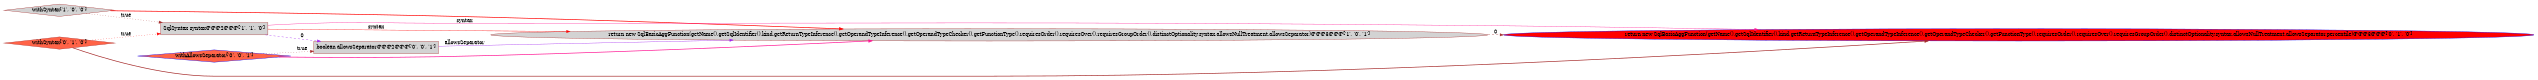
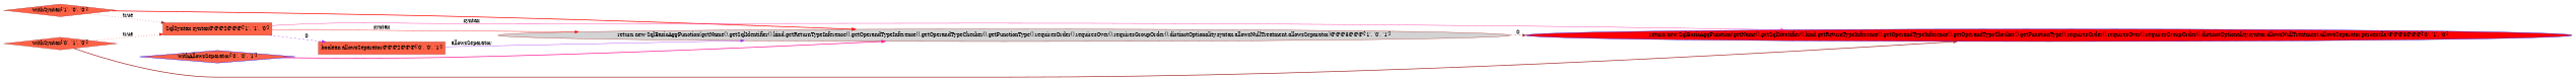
  digraph {
    rankdir=LR
    node [color=brown fillcolor=tomato shape=diamond style=filled]
    edge [color=brown style=dotted]
-   n1 [fillcolor=lightgray label="withSyntax['1', '0', '0']"]
-   n2 [fillcolor=lightgray label="SqlSyntax syntax@@@2@@@['1', '1', '0']" shape=box]
+   n1 [label="withSyntax['1', '0', '0']"]
+   n2 [label="SqlSyntax syntax@@@2@@@['1', '1', '0']" shape=box]
    n3 [fillcolor=lightgray label="return new SqlBasicAggFunction(getName(),getSqlIdentifier(),kind,getReturnTypeInference(),getOperandTypeInference(),getOperandTypeChecker(),getFunctionType(),requiresOrder(),requiresOver(),requiresGroupOrder(),distinctOptionality,syntax,allowsNullTreatment,allowsSeparator)@@@3@@@['1', '0', '1']" shape=ellipse]
    n4 [color=blue fillcolor=red label="return new SqlBasicAggFunction(getName(),getSqlIdentifier(),kind,getReturnTypeInference(),getOperandTypeInference(),getOperandTypeChecker(),getFunctionType(),requiresOrder(),requiresOver(),requiresGroupOrder(),distinctOptionality,syntax,allowsNullTreatment,allowsSeparator,percentile)@@@3@@@['0', '1', '0']" shape=ellipse]
-   n5 [fillcolor=lightgray label="boolean allowsSeparator@@@2@@@['0', '0', '1']" shape=box]
+   n5 [label="boolean allowsSeparator@@@2@@@['0', '0', '1']" shape=box]
    n6 [color=blue label="withAllowsSeparator['0', '0', '1']"]
    n7 [label="withSyntax['0', '1', '0']"]
    n1 -> n2 [label=true]
    n1 -> n3 [color=red style=bold]
    n2 -> n3 [color=red label=syntax style=solid]
    n2 -> n4 [color=deeppink label=syntax style=solid]
    n2 -> n5 [color=purple label=0 style=dashed]
    n3 -> n4 [label=0 style=dashed]
    n5 -> n3 [color=purple label=allowsSeparator style=solid]
    n6 -> n3 [color=deeppink style=bold]
-   n6 -> n5 [label=true]
    n7 -> n2 [color=red label=true]
    n7 -> n4 [style=bold]
  }
